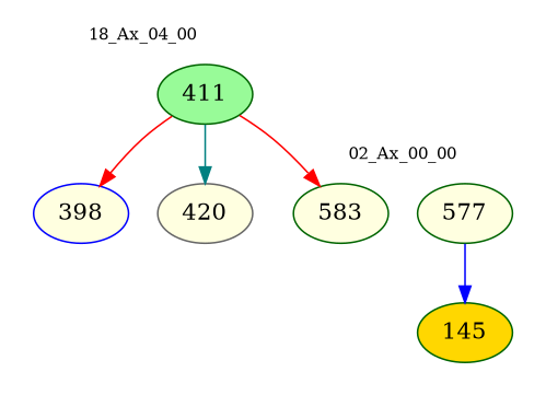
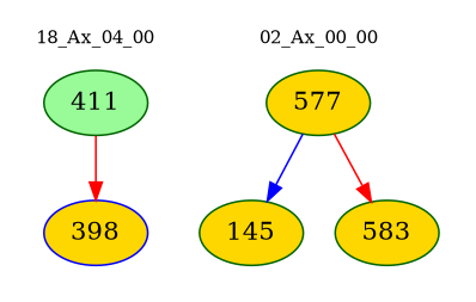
  digraph {
    node [color=darkgreen fillcolor=gold style=filled]
    edge [color=red]
    n1 [fillcolor=palegreen label=411]
-   n2 [color=blue fillcolor=lightyellow label=398]
-   n3 [color=gray40 fillcolor=lightyellow label=420]
-   n4 [fillcolor=lightyellow label=577]
+   n2 [color=blue label=398]
+   n4 [label=577]
    n5 [label=145]
-   n6 [fillcolor=lightyellow label=583]
+   n6 [label=583]
    subgraph cluster_1 {
      color=white
      fontsize=10
      label="18_Ax_04_00"
      n1
      n2
-     n3
    }
    subgraph cluster_2 {
      color=white
      fontsize=10
      label="02_Ax_00_00"
      n4
      n5
      n6
    }
    n1 -> n2
-   n1 -> n3 [color=teal]
    n4 -> n5 [color=blue]
-   n1 -> n6
+   n4 -> n6
  }
